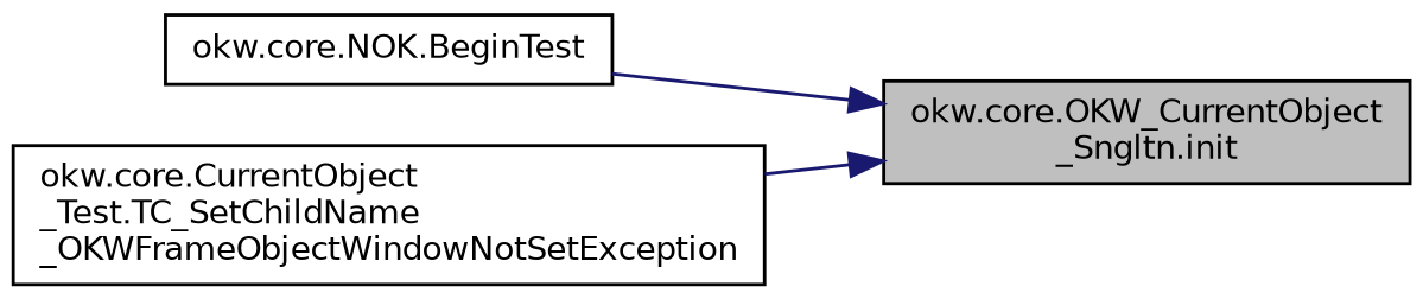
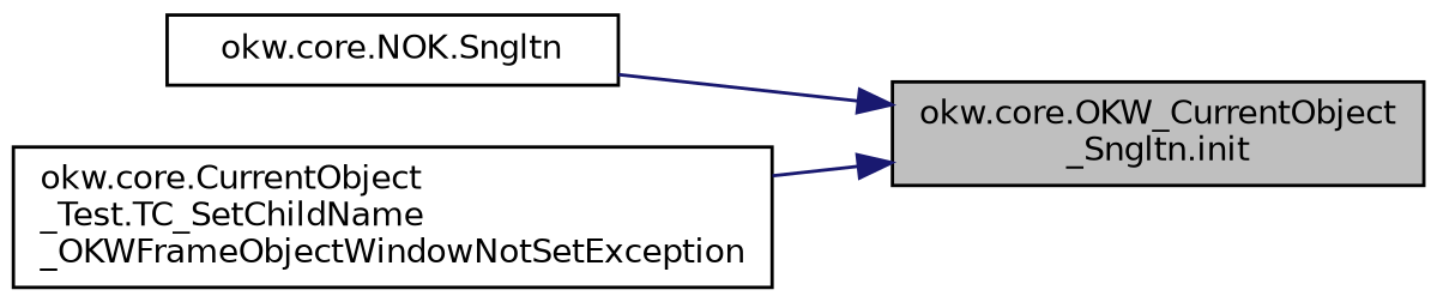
  digraph {
    rankdir=RL
    node [color=black fillcolor=white fontname=Helvetica fontsize=10 shape=record style=filled]
    edge [color=midnightblue dir=back fontname=Helvetica fontsize=10 labelfontname=Helvetica labelfontsize=10 style=solid]
    n1 [fillcolor=grey75 fontcolor=black height=0.2 label="okw.core.OKW_CurrentObject\l_Sngltn.init" width=0.4]
-   n2 [height=0.2 label="okw.core.NOK.BeginTest" width=0.4]
+   n2 [height=0.2 label="okw.core.NOK.Sngltn" width=0.4]
    n3 [height=0.2 label="okw.core.CurrentObject\l_Test.TC_SetChildName\l_OKWFrameObjectWindowNotSetException" width=0.4]
    n1 -> n2
    n1 -> n3
  }
